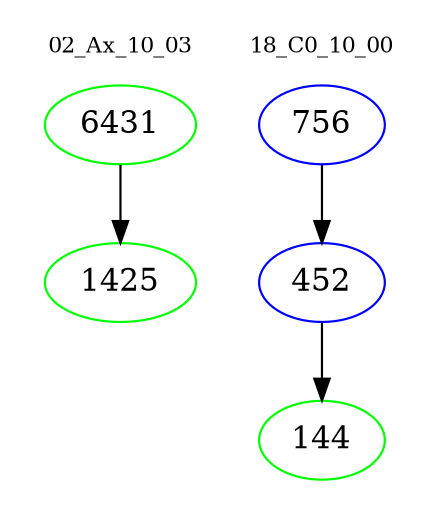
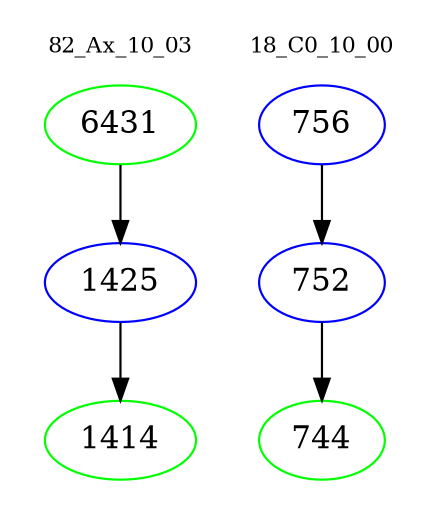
  digraph {
    fontname="DejaVu Serif"
    node [color=green fontname="DejaVu Serif"]
    edge [color=black fontname="DejaVu Serif"]
    n1 [label=6431]
-   n2 [label=1425]
+   n2 [color=blue label=1425]
+   n3 [label=1414]
    n4 [color=blue label=756]
-   n5 [color=blue label=452]
-   n6 [label=144]
+   n5 [color=blue label=752]
+   n6 [label=744]
    subgraph cluster_1 {
      color=white
      fontsize=10
-     label="02_Ax_10_03"
+     label="82_Ax_10_03"
      n1
      n2
+     n3
    }
    subgraph cluster_2 {
      color=white
      fontsize=10
      label="18_C0_10_00"
      n4
      n5
      n6
    }
    n1 -> n2
+   n2 -> n3
    n4 -> n5
    n5 -> n6
  }
